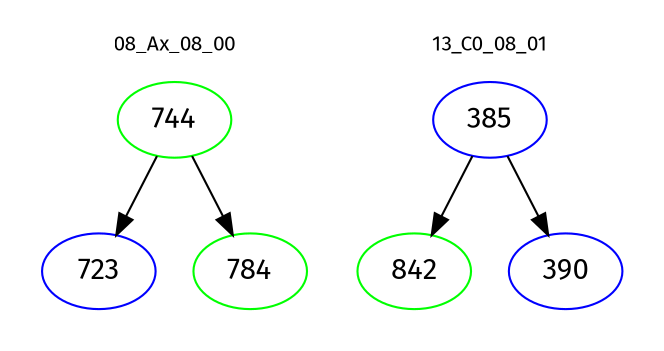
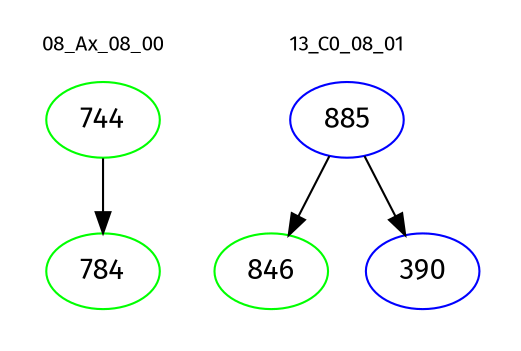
  digraph {
    fontname="Fira Sans"
    node [color=green fontname="Fira Sans"]
    edge [color=black fontname="Fira Sans"]
    n1 [label=744]
-   n2 [color=blue label=723]
    n3 [label=784]
-   n4 [color=blue label=385]
-   n5 [label=842]
+   n4 [color=blue label=885]
+   n5 [label=846]
    n6 [color=blue label=390]
    subgraph cluster_1 {
      color=white
      fontsize=10
      label="08_Ax_08_00"
      n1
-     n2
      n3
    }
    subgraph cluster_2 {
      color=white
      fontsize=10
      label="13_C0_08_01"
      n4
      n5
      n6
    }
-   n1 -> n2
    n1 -> n3
    n4 -> n5
    n4 -> n6
  }
